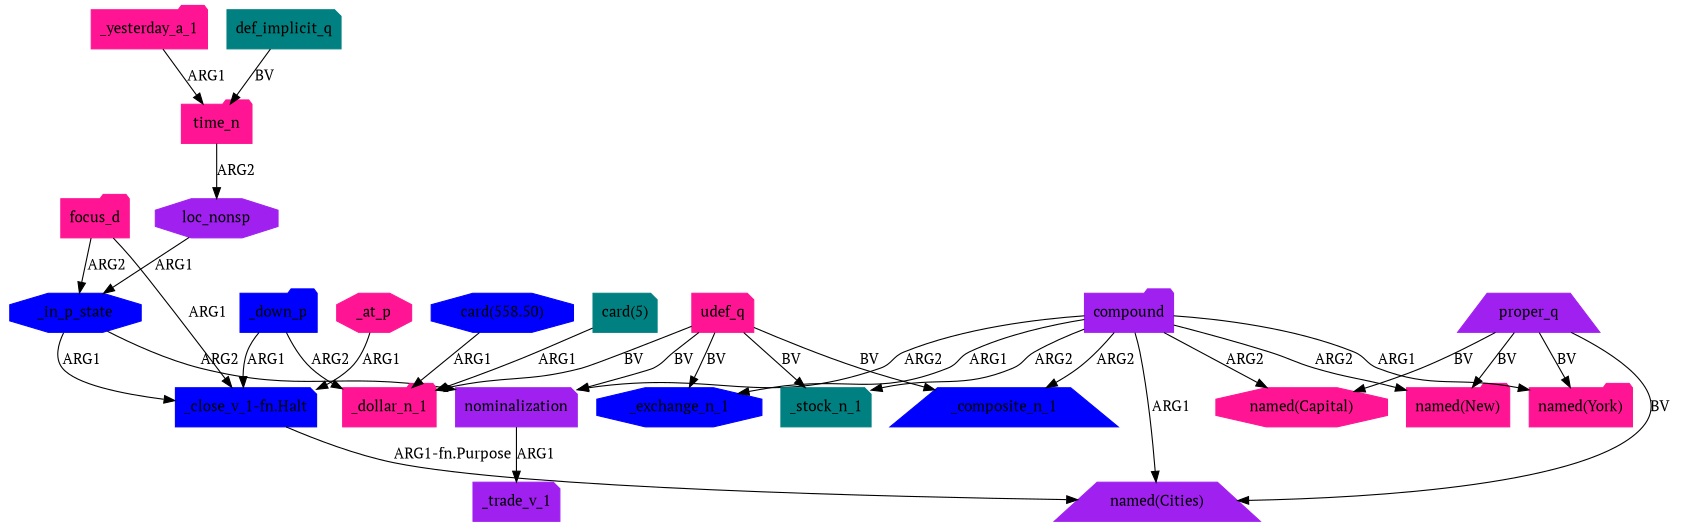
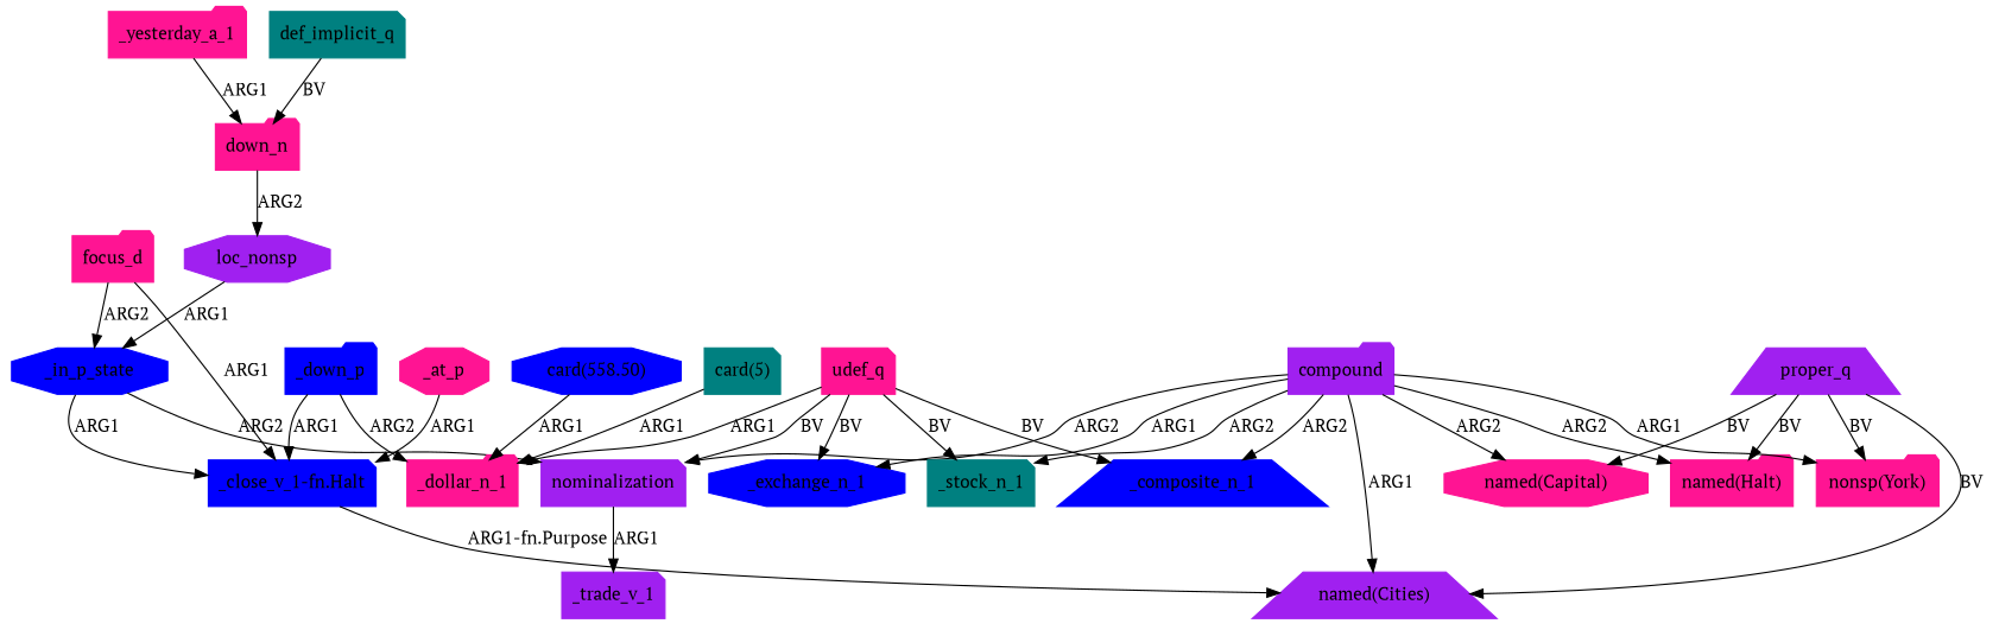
  digraph {
    fontname="PT Serif"
    node [color=deeppink fontname="PT Serif" shape=folder style=filled]
    edge [fontname="PT Serif"]
    _in_p_state [color=blue shape=octagon]
    nominalization [color=purple shape=note]
    "_close_v_1-fn.Halt" [color=blue shape=note]
    _trade_v_1 [color=purple shape=note]
    "named(Cities)" [color=purple shape=trapezium]
    focus_d
    proper_q [color=purple shape=trapezium]
    "named(Capital)" [shape=octagon]
-   "named(New)"
-   "named(York)"
+   "named(New)" [label="named(Halt)"]
+   "named(York)" [label="nonsp(York)"]
    compound [color=purple]
    _exchange_n_1 [color=blue shape=octagon]
    _stock_n_1 [color=teal shape=note]
    _composite_n_1 [color=blue shape=trapezium]
    _down_p [color=blue]
    _dollar_n_1
    udef_q [shape=note]
    _yesterday_a_1
-   time_n
+   time_n [label=down_n]
    loc_nonsp [color=purple shape=octagon]
    "card(558.50)" [color=blue shape=octagon]
    _at_p [shape=octagon]
    "card(5)" [color=teal shape=note]
    def_implicit_q [color=teal shape=note]
    _in_p_state -> nominalization [label=ARG2]
    _in_p_state -> "_close_v_1-fn.Halt" [label=ARG1]
    nominalization -> _trade_v_1 [label=ARG1]
    "_close_v_1-fn.Halt" -> "named(Cities)" [label="ARG1-fn.Purpose"]
    focus_d -> _in_p_state [label=ARG2]
    focus_d -> "_close_v_1-fn.Halt" [label=ARG1]
    proper_q -> "named(Cities)" [label=BV]
    proper_q -> "named(Capital)" [label=BV]
    proper_q -> "named(New)" [label=BV]
    proper_q -> "named(York)" [label=BV]
    compound -> nominalization [label=ARG2]
    compound -> "named(Cities)" [label=ARG1]
    compound -> "named(Capital)" [label=ARG2]
    compound -> "named(New)" [label=ARG2]
    compound -> "named(York)" [label=ARG1]
    compound -> _exchange_n_1 [label=ARG1]
    compound -> _stock_n_1 [label=ARG2]
    compound -> _composite_n_1 [label=ARG2]
    _down_p -> "_close_v_1-fn.Halt" [label=ARG1]
    _down_p -> _dollar_n_1 [label=ARG2]
    udef_q -> nominalization [label=BV]
    udef_q -> _exchange_n_1 [label=BV]
    udef_q -> _stock_n_1 [label=BV]
    udef_q -> _composite_n_1 [label=BV]
-   udef_q -> _dollar_n_1 [label=BV]
+   udef_q -> _dollar_n_1 [label=ARG1]
    _yesterday_a_1 -> time_n [label=ARG1]
    time_n -> loc_nonsp [label=ARG2]
    loc_nonsp -> _in_p_state [label=ARG1]
    "card(558.50)" -> _dollar_n_1 [label=ARG1]
    _at_p -> "_close_v_1-fn.Halt" [label=ARG1]
    "card(5)" -> _dollar_n_1 [label=ARG1]
    def_implicit_q -> time_n [label=BV]
  }
